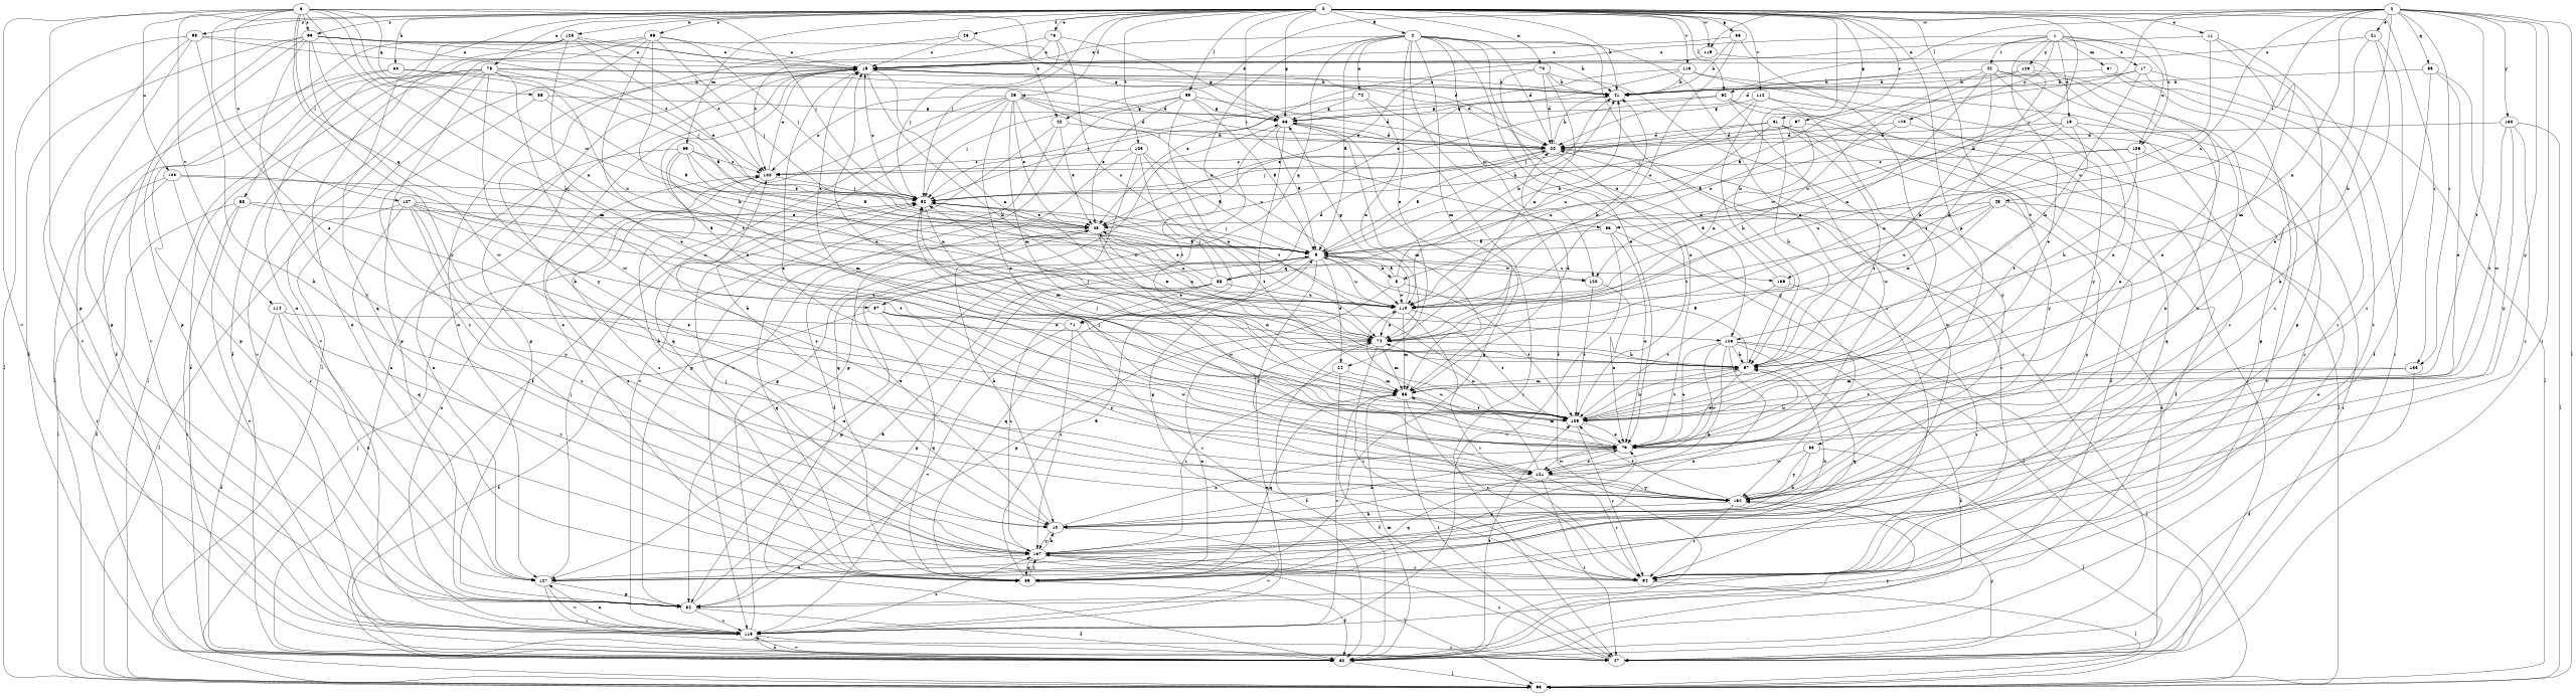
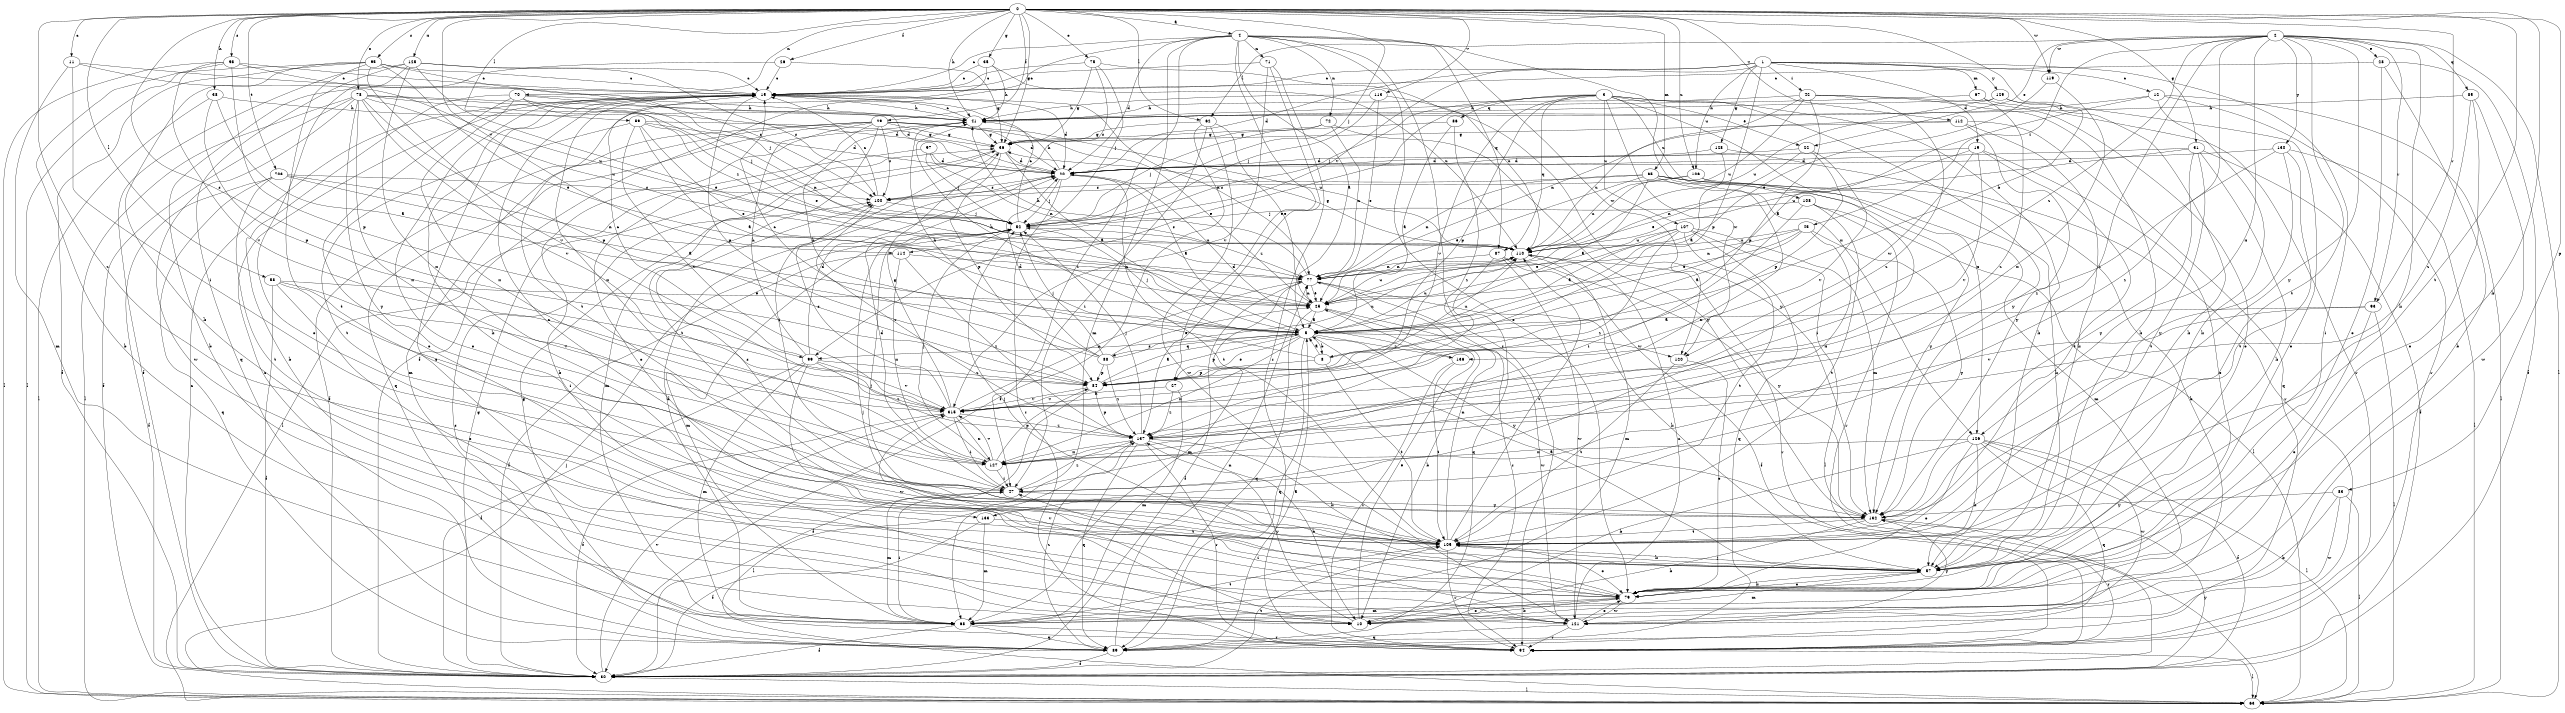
  strict digraph {
    0
    4
    8
    11
    26
    29
    31
    35
    36
    38
    41
    52
    57
    58
    59
    62
    65
    70
    75
    78
    83
    93
    95
    97
    98
    99
-   103
+   103 [label=703]
    105
    106
    112
    113
    114
    119
    125
    133
    15
    20
    79
    47
    126
    87
    120
    5
-   24
+   24 [label=27]
    30
    68
    71
    72
    94
    84
    110
    10
    89
    25
    100
    132
    63
-   115
+   115 [label=315]
    121
    127
-   74
+   74 [label=77]
    137
    1
-   12 [label=17]
+   12
    19
    42
    67
    128
    129
    2
-   21
+   21 [label=28]
    22
    45
    85
    130
    136
    3
    86
    107
    108
    88
    0 -> 4 [label=a]
    0 -> 8 [label=b]
    0 -> 11 [label=c]
    0 -> 26 [label=f]
    0 -> 29 [label=f]
    0 -> 31 [label=g]
    0 -> 35 [label=g]
    0 -> 36 [label=g]
    0 -> 38 [label=h]
    0 -> 41 [label=h]
    0 -> 52 [label=j]
    0 -> 57 [label=k]
    0 -> 58 [label=l]
    0 -> 59 [label=l]
    0 -> 62 [label=l]
    0 -> 65 [label=m]
    0 -> 70 [label=n]
    0 -> 75 [label=o]
    0 -> 78 [label=o]
    0 -> 83 [label=p]
    0 -> 93 [label=r]
    0 -> 95 [label=s]
-   0 -> 97 [label=s]
    0 -> 98 [label=s]
    0 -> 99 [label=s]
    0 -> 103 [label=t]
    0 -> 105 [label=t]
    0 -> 106 [label=u]
    0 -> 112 [label=v]
    0 -> 113 [label=v]
    0 -> 114 [label=v]
    0 -> 119 [label=w]
    0 -> 125 [label=x]
    0 -> 133 [label=z]
    4 -> 15 [label=c]
    4 -> 20 [label=d]
    4 -> 79 [label=o]
    4 -> 47 [label=i]
    4 -> 126 [label=x]
    4 -> 87 [label=q]
    4 -> 120 [label=w]
    4 -> 5 [label=a]
    4 -> 24 [label=e]
    4 -> 30 [label=f]
    4 -> 68 [label=m]
    4 -> 71 [label=n]
    4 -> 72 [label=n]
    4 -> 94 [label=r]
    8 -> 41 [label=h]
    8 -> 105 [label=t]
    8 -> 5 [label=a]
    8 -> 84 [label=p]
    8 -> 110 [label=u]
-   11 -> 15 [label=n]
+   11 -> 15 [label=c]
    11 -> 47 [label=i]
    11 -> 68 [label=m]
    11 -> 110 [label=u]
    26 -> 36 [label=g]
    26 -> 15 [label=c]
    26 -> 10 [label=b]
    29 -> 36 [label=g]
    29 -> 105 [label=t]
    29 -> 20 [label=d]
    29 -> 79 [label=o]
    29 -> 30 [label=f]
    29 -> 68 [label=m]
    29 -> 110 [label=u]
    29 -> 10 [label=b]
    29 -> 89 [label=q]
    29 -> 25 [label=e]
    29 -> 100 [label=s]
-   31 -> 52 [label=j]
    31 -> 57 [label=k]
    31 -> 105 [label=t]
    31 -> 20 [label=d]
    31 -> 30 [label=f]
    31 -> 110 [label=u]
    31 -> 132 [label=y]
    35 -> 41 [label=h]
    35 -> 105 [label=t]
    35 -> 15 [label=c]
    35 -> 110 [label=u]
    36 -> 20 [label=d]
    36 -> 47 [label=i]
    36 -> 5 [label=a]
    36 -> 68 [label=m]
    36 -> 84 [label=p]
    38 -> 41 [label=h]
    38 -> 5 [label=a]
    38 -> 84 [label=p]
    38 -> 63 [label=l]
    41 -> 36 [label=g]
    41 -> 15 [label=c]
    52 -> 15 [label=c]
    52 -> 68 [label=m]
    52 -> 110 [label=u]
-   52 -> 25 [label=e]
    57 -> 52 [label=j]
-   57 -> 105 [label=t]
+   57 -> 105 [label=j]
    57 -> 79 [label=o]
    57 -> 5 [label=a]
    57 -> 68 [label=m]
    58 -> 79 [label=o]
    58 -> 47 [label=i]
    58 -> 30 [label=f]
    58 -> 25 [label=e]
    58 -> 115 [label=v]
    59 -> 36 [label=g]
-   59 -> 52 [label=j]
+   59 -> 52 [label=z]
    59 -> 105 [label=t]
    59 -> 20 [label=d]
    59 -> 5 [label=a]
    59 -> 25 [label=e]
    59 -> 115 [label=v]
    62 -> 36 [label=g]
    62 -> 47 [label=i]
    62 -> 30 [label=f]
    62 -> 25 [label=e]
    62 -> 121 [label=w]
    65 -> 5 [label=a]
    65 -> 68 [label=m]
    65 -> 10 [label=b]
    65 -> 25 [label=e]
    65 -> 100 [label=s]
+   65 -> 132 [label=y]
    65 -> 127 [label=x]
    65 -> 74 [label=n]
    70 -> 41 [label=h]
    70 -> 20 [label=d]
    70 -> 79 [label=o]
+   70 -> 10 [label=b]
    70 -> 25 [label=e]
    70 -> 127 [label=x]
    70 -> 74 [label=n]
    75 -> 36 [label=g]
    75 -> 52 [label=j]
    75 -> 15 [label=c]
    75 -> 110 [label=u]
    75 -> 100 [label=s]
    78 -> 41 [label=h]
    78 -> 52 [label=j]
    78 -> 20 [label=d]
    78 -> 30 [label=f]
    78 -> 84 [label=p]
    78 -> 110 [label=u]
    78 -> 132 [label=y]
    78 -> 63 [label=l]
    78 -> 115 [label=v]
    78 -> 121 [label=w]
    78 -> 127 [label=x]
    83 -> 10 [label=b]
    83 -> 132 [label=y]
    83 -> 63 [label=l]
    83 -> 121 [label=w]
    93 -> 79 [label=o]
    93 -> 5 [label=a]
    93 -> 63 [label=l]
    93 -> 115 [label=v]
    95 -> 52 [label=j]
    95 -> 57 [label=k]
    95 -> 105 [label=t]
    95 -> 15 [label=c]
    95 -> 30 [label=f]
-   95 -> 25 [label=j]
+   95 -> 25 [label=e]
    95 -> 63 [label=l]
    95 -> 115 [label=v]
    97 -> 52 [label=j]
    97 -> 20 [label=d]
    97 -> 63 [label=l]
    97 -> 74 [label=n]
    98 -> 15 [label=c]
    98 -> 84 [label=p]
    98 -> 10 [label=b]
    98 -> 100 [label=s]
    98 -> 63 [label=l]
    98 -> 115 [label=v]
    99 -> 41 [label=h]
    99 -> 15 [label=c]
    99 -> 20 [label=d]
    99 -> 30 [label=f]
    99 -> 68 [label=m]
-   99 -> 84 [label=p]
+   99 -> 84 [label=z]
    99 -> 115 [label=v]
    99 -> 121 [label=w]
    99 -> 137 [label=z]
    103 -> 105 [label=t]
    103 -> 5 [label=a]
    103 -> 30 [label=f]
    103 -> 89 [label=q]
    103 -> 100 [label=s]
    103 -> 74 [label=n]
    105 -> 52 [label=j]
    105 -> 57 [label=k]
    105 -> 15 [label=c]
    105 -> 79 [label=o]
    105 -> 94 [label=r]
    105 -> 74 [label=n]
    106 -> 57 [label=k]
    106 -> 47 [label=i]
    106 -> 110 [label=u]
    106 -> 100 [label=s]
    112 -> 36 [label=g]
    112 -> 57 [label=k]
    112 -> 110 [label=u]
    112 -> 89 [label=q]
    112 -> 132 [label=y]
    113 -> 41 [label=h]
    113 -> 52 [label=j]
-   113 -> 94 [label=r]
    113 -> 25 [label=e]
    113 -> 132 [label=y]
    114 -> 30 [label=f]
    114 -> 127 [label=x]
    114 -> 74 [label=n]
    114 -> 137 [label=z]
    119 -> 25 [label=e]
    119 -> 127 [label=x]
    125 -> 15 [label=c]
    125 -> 79 [label=o]
    125 -> 30 [label=f]
    125 -> 89 [label=q]
    125 -> 25 [label=e]
    125 -> 100 [label=s]
    125 -> 127 [label=x]
    133 -> 105 [label=t]
    133 -> 30 [label=f]
    133 -> 68 [label=m]
    15 -> 41 [label=h]
    15 -> 57 [label=k]
    15 -> 20 [label=d]
    15 -> 79 [label=o]
    15 -> 84 [label=p]
    15 -> 127 [label=x]
    15 -> 74 [label=n]
    20 -> 41 [label=h]
    20 -> 52 [label=j]
    20 -> 105 [label=t]
    20 -> 5 [label=a]
    20 -> 94 [label=r]
    20 -> 100 [label=s]
    79 -> 52 [label=j]
    79 -> 57 [label=k]
    79 -> 68 [label=m]
    79 -> 10 [label=b]
    79 -> 121 [label=w]
    47 -> 20 [label=d]
    47 -> 68 [label=m]
    47 -> 132 [label=y]
    47 -> 137 [label=z]
    126 -> 57 [label=k]
    126 -> 79 [label=o]
    126 -> 30 [label=f]
    126 -> 10 [label=b]
    126 -> 89 [label=q]
    126 -> 63 [label=l]
    126 -> 121 [label=w]
    126 -> 127 [label=x]
    87 -> 30 [label=f]
    87 -> 89 [label=q]
    87 -> 132 [label=y]
    87 -> 121 [label=w]
    87 -> 74 [label=n]
    120 -> 105 [label=t]
    120 -> 79 [label=o]
    5 -> 8 [label=b]
    5 -> 41 [label=h]
    5 -> 52 [label=j]
+   5 -> 99 [label=s]
    5 -> 120 [label=w]
    5 -> 24 [label=e]
    5 -> 84 [label=p]
    5 -> 110 [label=u]
    5 -> 89 [label=q]
    5 -> 132 [label=y]
    5 -> 127 [label=x]
    5 -> 136 [label=z]
    5 -> 88 [label=q]
    24 -> 68 [label=m]
    24 -> 115 [label=v]
    24 -> 137 [label=z]
-   36 -> 30 [label=g]
+   30 -> 36 [label=g]
    30 -> 105 [label=t]
    30 -> 15 [label=c]
    30 -> 132 [label=y]
    30 -> 63 [label=l]
    30 -> 115 [label=v]
    68 -> 105 [label=t]
    68 -> 20 [label=d]
    68 -> 47 [label=i]
    68 -> 30 [label=f]
    68 -> 94 [label=r]
    68 -> 89 [label=q]
    71 -> 15 [label=c]
    71 -> 94 [label=r]
    71 -> 115 [label=v]
    71 -> 137 [label=z]
    72 -> 36 [label=g]
    72 -> 52 [label=j]
    72 -> 132 [label=y]
    72 -> 74 [label=n]
    94 -> 100 [label=s]
    94 -> 63 [label=l]
    84 -> 5 [label=a]
    84 -> 30 [label=f]
    84 -> 115 [label=v]
    110 -> 36 [label=g]
-   110 -> 105 [label=t]
+   105 -> 110 [label=t]
    110 -> 68 [label=m]
    110 -> 94 [label=r]
    110 -> 74 [label=n]
    10 -> 79 [label=o]
    10 -> 25 [label=e]
    10 -> 115 [label=v]
    10 -> 137 [label=y]
    89 -> 36 [label=g]
    89 -> 15 [label=c]
-   89 -> 79 [label=o]
    89 -> 5 [label=a]
    89 -> 30 [label=f]
    89 -> 74 [label=n]
    89 -> 137 [label=z]
    25 -> 5 [label=a]
    25 -> 110 [label=u]
    25 -> 10 [label=b]
    25 -> 89 [label=q]
    25 -> 121 [label=w]
    25 -> 74 [label=n]
    100 -> 52 [label=j]
    100 -> 15 [label=c]
    100 -> 137 [label=z]
    132 -> 105 [label=t]
    132 -> 94 [label=r]
    132 -> 10 [label=b]
    132 -> 100 [label=s]
    63 -> 52 [label=j]
    115 -> 36 [label=g]
    115 -> 47 [label=i]
    115 -> 30 [label=f]
    115 -> 100 [label=s]
    115 -> 127 [label=x]
    115 -> 74 [label=n]
    115 -> 137 [label=z]
    121 -> 15 [label=c]
    121 -> 79 [label=o]
    121 -> 47 [label=i]
    121 -> 94 [label=r]
    121 -> 110 [label=u]
    121 -> 89 [label=q]
    121 -> 132 [label=y]
    127 -> 52 [label=j]
    127 -> 47 [label=i]
    127 -> 84 [label=p]
    127 -> 115 [label=v]
    74 -> 41 [label=h]
    74 -> 57 [label=k]
    74 -> 30 [label=f]
    74 -> 68 [label=m]
    74 -> 94 [label=r]
    74 -> 25 [label=e]
    137 -> 52 [label=j]
    137 -> 57 [label=k]
    137 -> 94 [label=r]
+   137 -> 84 [label=p]
    137 -> 10 [label=b]
    137 -> 89 [label=q]
    137 -> 63 [label=l]
    137 -> 127 [label=x]
    1 -> 106 [label=u]
+   1 -> 114 [label=v]
    1 -> 15 [label=c]
    1 -> 20 [label=d]
-   1 -> 79 [label=o]
+   1 -> 79 [label=i]
    1 -> 84 [label=p]
    1 -> 12 [label=c]
    1 -> 19 [label=d]
    1 -> 42 [label=i]
    1 -> 67 [label=m]
-   1 -> 128 [label=y]
+   1 -> 128 [label=g]
    1 -> 129 [label=y]
    12 -> 41 [label=h]
    12 -> 57 [label=k]
    12 -> 5 [label=a]
    12 -> 94 [label=r]
    12 -> 63 [label=l]
    19 -> 105 [label=t]
    19 -> 20 [label=d]
    19 -> 79 [label=o]
    19 -> 120 [label=w]
    19 -> 115 [label=v]
    19 -> 74 [label=n]
    42 -> 41 [label=h]
    42 -> 57 [label=k]
    42 -> 79 [label=o]
    42 -> 84 [label=p]
    42 -> 110 [label=u]
    42 -> 74 [label=n]
    42 -> 137 [label=z]
    67 -> 41 [label=h]
    67 -> 94 [label=r]
    67 -> 137 [label=z]
    128 -> 20 [label=d]
    128 -> 5 [label=a]
    128 -> 94 [label=r]
    129 -> 41 [label=h]
    129 -> 57 [label=k]
    129 -> 79 [label=o]
    129 -> 110 [label=u]
    2 -> 57 [label=k]
    2 -> 62 [label=l]
    2 -> 93 [label=r]
    2 -> 105 [label=t]
    2 -> 119 [label=w]
    2 -> 133 [label=z]
    2 -> 47 [label=i]
    2 -> 126 [label=x]
    2 -> 132 [label=y]
    2 -> 63 [label=l]
    2 -> 21 [label=e]
    2 -> 22 [label=e]
    2 -> 45 [label=i]
    2 -> 85 [label=q]
    2 -> 130 [label=y]
    2 -> 136 [label=z]
    21 -> 15 [label=c]
    21 -> 79 [label=o]
    21 -> 30 [label=f]
    21 -> 10 [label=b]
    22 -> 20 [label=d]
    22 -> 84 [label=p]
    22 -> 25 [label=e]
    22 -> 115 [label=v]
    45 -> 5 [label=a]
    45 -> 110 [label=u]
    45 -> 25 [label=e]
    45 -> 132 [label=y]
    45 -> 127 [label=x]
    45 -> 74 [label=n]
    85 -> 41 [label=h]
    85 -> 79 [label=o]
    85 -> 121 [label=w]
    85 -> 137 [label=z]
    130 -> 105 [label=t]
    130 -> 20 [label=d]
    130 -> 132 [label=y]
    130 -> 63 [label=l]
    130 -> 137 [label=z]
    136 -> 105 [label=t]
    136 -> 20 [label=d]
    136 -> 94 [label=r]
    3 -> 52 [label=j]
    3 -> 57 [label=k]
    3 -> 99 [label=s]
-   3 -> 79 [label=o]
    3 -> 126 [label=x]
    3 -> 87 [label=q]
    3 -> 120 [label=w]
    3 -> 84 [label=p]
    3 -> 132 [label=y]
    3 -> 115 [label=v]
    3 -> 22 [label=e]
    3 -> 86 [label=q]
    3 -> 107 [label=u]
    3 -> 108 [label=u]
    86 -> 36 [label=g]
    86 -> 5 [label=a]
    86 -> 137 [label=z]
    107 -> 105 [label=t]
    107 -> 5 [label=a]
    107 -> 110 [label=u]
    107 -> 89 [label=q]
    107 -> 25 [label=e]
-   107 -> 132 [label=y]
+   107 -> 132 [label=m]
    107 -> 63 [label=l]
    107 -> 137 [label=z]
    108 -> 52 [label=j]
    108 -> 105 [label=t]
    108 -> 47 [label=i]
    108 -> 94 [label=r]
    108 -> 63 [label=l]
    88 -> 41 [label=h]
    88 -> 52 [label=j]
-   88 -> 71 [label=c]
+   88 -> 15 [label=c]
    88 -> 20 [label=d]
    88 -> 84 [label=p]
    88 -> 110 [label=u]
    88 -> 25 [label=e]
    88 -> 137 [label=z]
  }
